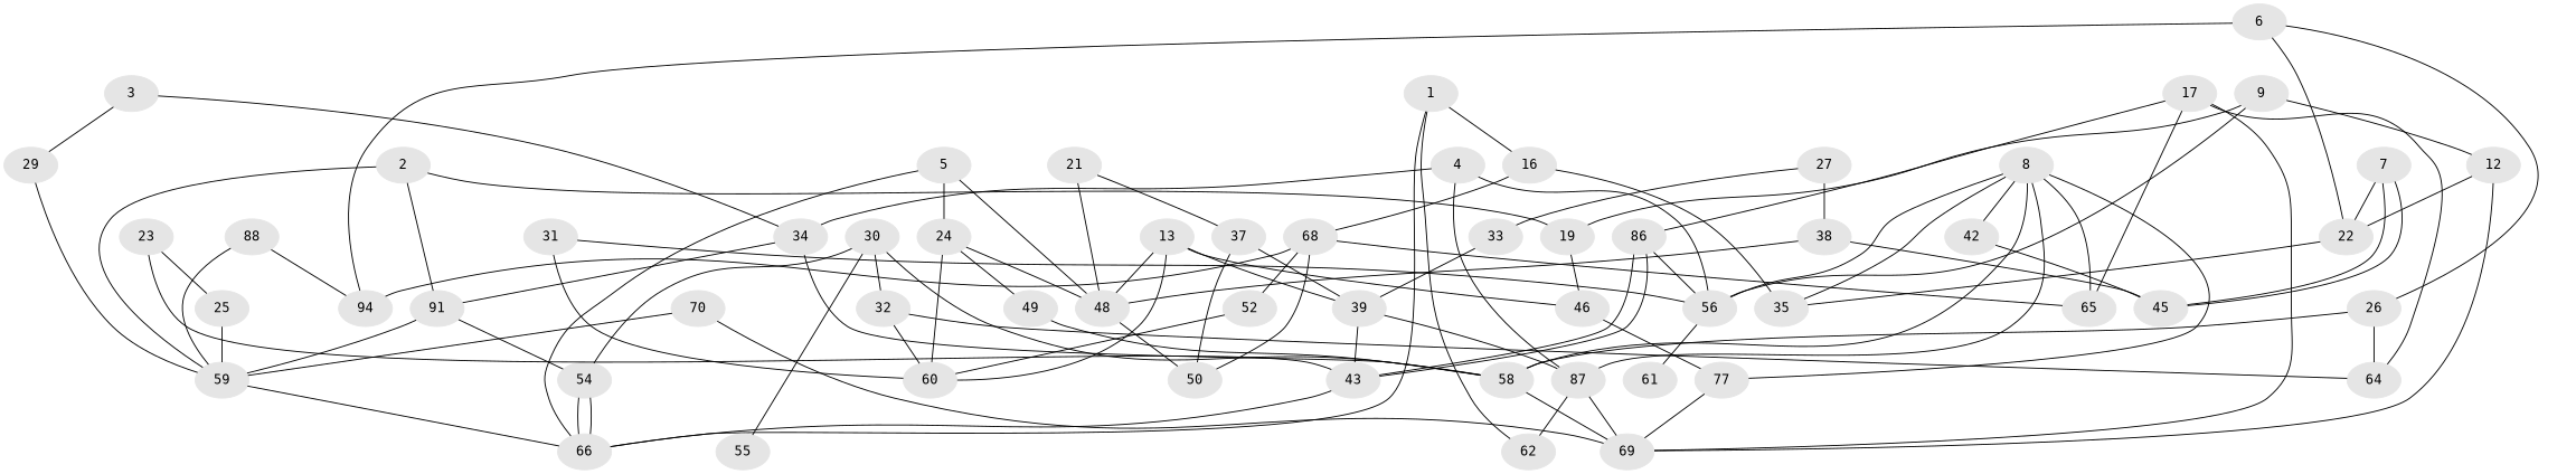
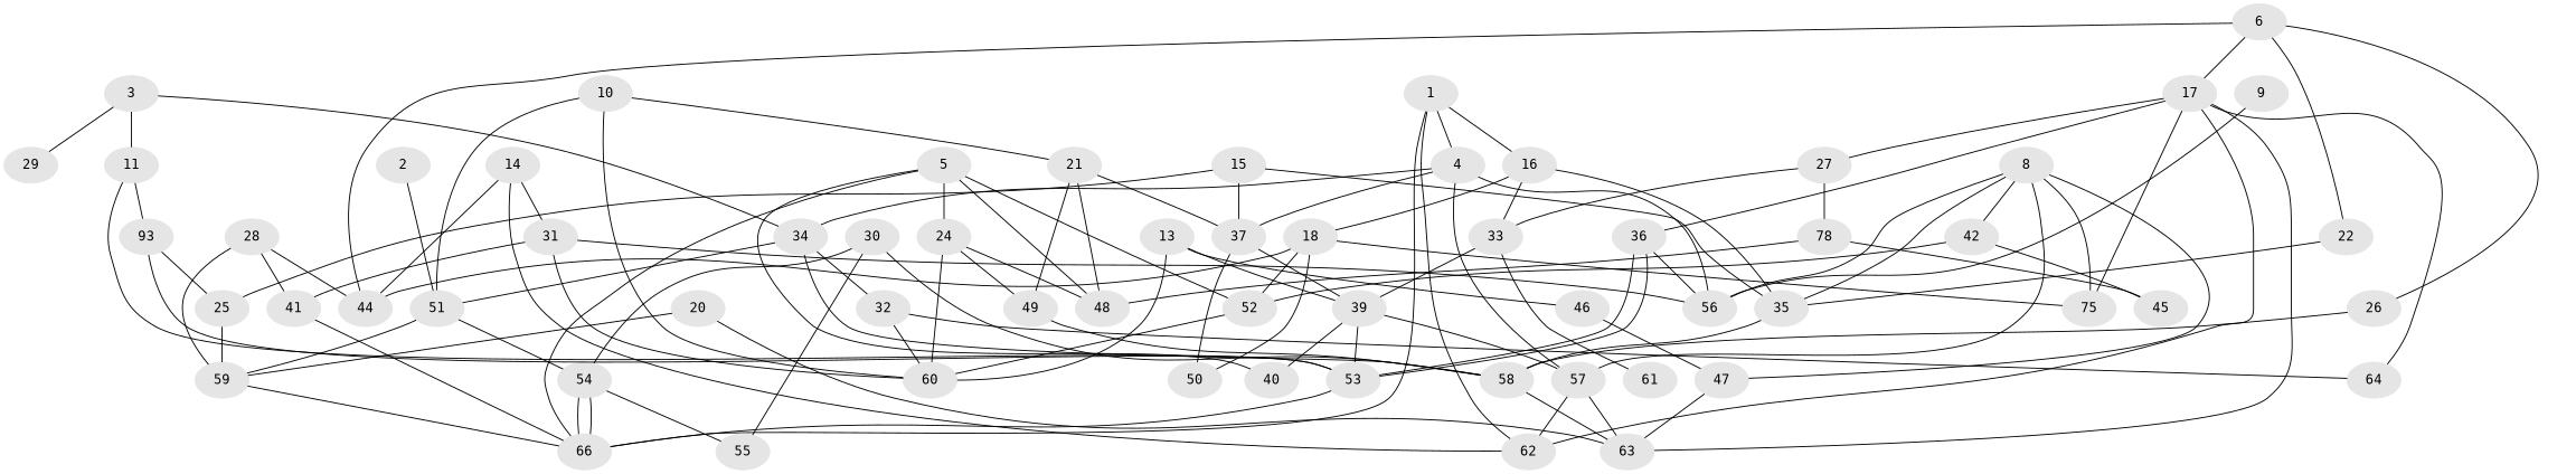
  graph {
    fontname="DejaVu Sans Mono"
    node [color=gray90 fontname="DejaVu Sans Mono" style=filled]
    edge [fontname="DejaVu Sans Mono"]
    1
    4
    16
    62
    66
    34
    37
    56
-   57 [label=87]
+   57
    35
-   18 [label=68]
+   18
    33
    2
-   19
-   51 [label=91]
+   51
    59
    46
    54
    3
+   11
    29
-   23
-   43
+   23 [label=93]
+   43 [label=53]
    58
    39
    50
    61
-   63 [label=69]
+   63
    5
    24
+   40
    48
    52
    60
    49
    6
    17
    22
    26
-   44 [label=94]
-   65
+   44
+   65 [label=75]
    27
-   36 [label=86]
+   36
    64
-   7
    45
    8
    42
-   47 [label=77]
+   47
    9
-   12
+   10
    21
    25
    13
+   14
    31
-   38
-   20 [label=70]
-   28 [label=88]
+   41
+   15
+   38 [label=78]
+   20
+   28
    30
    32
    55
+   1 -- 4
    1 -- 16
    1 -- 62
    1 -- 66
    4 -- 34
+   4 -- 37
    4 -- 56
    4 -- 57
    16 -- 35
    16 -- 18
+   16 -- 33
    34 -- 51
    34 -- 58
    37 -- 39
    37 -- 50
-   56 -- 61
+   33 -- 61
    57 -- 62
    57 -- 63
-   8 -- 58
+   35 -- 58
    18 -- 50
    18 -- 52
    18 -- 44
    18 -- 65
    33 -- 39
-   2 -- 19
    2 -- 51
-   2 -- 59
-   19 -- 46
    51 -- 59
    51 -- 54
    59 -- 66
    46 -- 47
    54 -- 66
    54 -- 66
+   54 -- 55
    3 -- 34
+   3 -- 11
    3 -- 29
-   29 -- 59
+   11 -- 23
+   11 -- 43
    23 -- 43
    23 -- 25
    43 -- 66
    58 -- 63
    39 -- 57
    39 -- 43
+   39 -- 40
    5 -- 66
    5 -- 24
+   5 -- 40
    5 -- 48
+   5 -- 52
    24 -- 48
    24 -- 60
    24 -- 49
-   48 -- 50
    52 -- 60
    49 -- 58
+   6 -- 17
    6 -- 22
    6 -- 26
    6 -- 44
+   17 -- 62
    17 -- 63
    17 -- 65
+   17 -- 27
    17 -- 36
    17 -- 64
    22 -- 35
    26 -- 58
-   26 -- 64
    27 -- 33
    27 -- 38
    36 -- 56
    36 -- 43
    36 -- 43
-   7 -- 22
-   7 -- 45
-   7 -- 45
    8 -- 56
    8 -- 57
    8 -- 35
    8 -- 65
    8 -- 42
    8 -- 47
+   42 -- 52
    42 -- 45
    47 -- 63
    9 -- 56
-   9 -- 19
-   9 -- 12
-   12 -- 63
-   12 -- 22
+   10 -- 51
+   10 -- 60
+   10 -- 21
    21 -- 37
    21 -- 48
+   21 -- 49
    25 -- 59
    13 -- 46
    13 -- 39
-   13 -- 48
    13 -- 60
+   14 -- 62
+   14 -- 44
+   14 -- 31
    31 -- 56
    31 -- 60
+   31 -- 41
+   41 -- 66
+   15 -- 37
+   15 -- 35
+   15 -- 25
    38 -- 48
    38 -- 45
    20 -- 59
    20 -- 63
    28 -- 59
    28 -- 44
+   28 -- 41
    30 -- 54
    30 -- 58
-   30 -- 32
+   34 -- 32
    30 -- 55
    32 -- 60
    32 -- 64
  }
